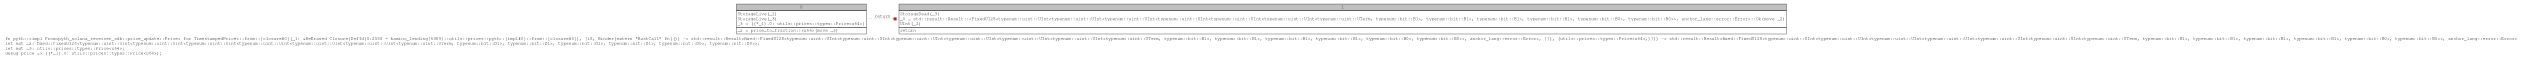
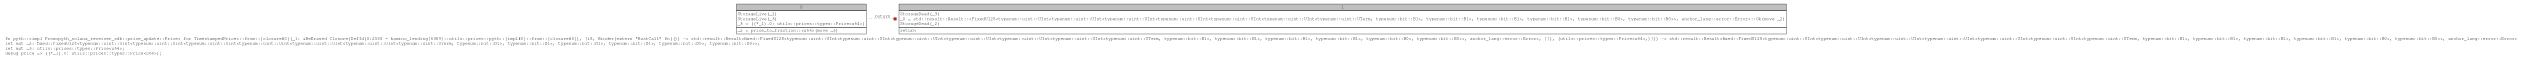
  digraph {
    fontname="Courier, monospace"
    label=<fn pyth::&lt;impl From&lt;pyth_solana_receiver_sdk::price_update::Price&gt; for TimestampedPrice&gt;::from::{closure#0}(_1: &amp;ReErased Closure(DefId(0:2558 ~ kamino_lending[6389]::utils::prices::pyth::{impl#0}::from::{closure#0}), [i8, Binder(extern &quot;RustCall&quot; fn(()) -&gt; std::result::Result&lt;fixed::FixedU128&lt;typenum::uint::UInt&lt;typenum::uint::UInt&lt;typenum::uint::UInt&lt;typenum::uint::UInt&lt;typenum::uint::UInt&lt;typenum::uint::UInt&lt;typenum::uint::UTerm, typenum::bit::B1&gt;, typenum::bit::B1&gt;, typenum::bit::B1&gt;, typenum::bit::B1&gt;, typenum::bit::B0&gt;, typenum::bit::B0&gt;&gt;, anchor_lang::error::Error&gt;, []), (utils::prices::types::Price&lt;u64&gt;,)])) -&gt; std::result::Result&lt;fixed::FixedU128&lt;typenum::uint::UInt&lt;typenum::uint::UInt&lt;typenum::uint::UInt&lt;typenum::uint::UInt&lt;typenum::uint::UInt&lt;typenum::uint::UInt&lt;typenum::uint::UTerm, typenum::bit::B1&gt;, typenum::bit::B1&gt;, typenum::bit::B1&gt;, typenum::bit::B1&gt;, typenum::bit::B0&gt;, typenum::bit::B0&gt;&gt;, anchor_lang::error::Error&gt;<br align="left"/>let mut _2: fixed::FixedU128&lt;typenum::uint::UInt&lt;typenum::uint::UInt&lt;typenum::uint::UInt&lt;typenum::uint::UInt&lt;typenum::uint::UInt&lt;typenum::uint::UInt&lt;typenum::uint::UTerm, typenum::bit::B1&gt;, typenum::bit::B1&gt;, typenum::bit::B1&gt;, typenum::bit::B1&gt;, typenum::bit::B0&gt;, typenum::bit::B0&gt;&gt;;<br align="left"/>let mut _3: utils::prices::types::Price&lt;u64&gt;;<br align="left"/>debug price =&gt; ((*_1).0: utils::prices::types::Price&lt;u64&gt;);<br align="left"/>>
    rankdir=LR
    node [fontname="Courier, monospace" shape=none]
    n1 [label=<<table border="0" cellborder="1" cellspacing="0"><tr><td bgcolor="gray" align="center" colspan="1">0</td></tr><tr><td align="left" balign="left">StorageLive(_2)<br/>StorageLive(_3)<br/>_3 = ((*_1).0: utils::prices::types::Price&lt;u64&gt;)<br/></td></tr><tr><td align="left">_2 = price_to_fraction::&lt;u64&gt;(move _3)</td></tr></table>>]
-   n2 [label=<<table border="0" cellborder="1" cellspacing="0"><tr><td bgcolor="gray" align="center" colspan="1">1</td></tr><tr><td align="left" balign="left">StorageDead(_3)<br/>_0 = std::result::Result::&lt;FixedU128&lt;typenum::uint::UInt&lt;typenum::uint::UInt&lt;typenum::uint::UInt&lt;typenum::uint::UInt&lt;typenum::uint::UInt&lt;typenum::uint::UInt&lt;typenum::uint::UTerm, typenum::bit::B1&gt;, typenum::bit::B1&gt;, typenum::bit::B1&gt;, typenum::bit::B1&gt;, typenum::bit::B0&gt;, typenum::bit::B0&gt;&gt;, anchor_lang::error::Error&gt;::Ok(move _2)<br/>UInt(_2)<br/></td></tr><tr><td align="left">return</td></tr></table>>]
+   n2 [label=<<table border="0" cellborder="1" cellspacing="0"><tr><td bgcolor="gray" align="center" colspan="1">1</td></tr><tr><td align="left" balign="left">StorageDead(_3)<br/>_0 = std::result::Result::&lt;FixedU128&lt;typenum::uint::UInt&lt;typenum::uint::UInt&lt;typenum::uint::UInt&lt;typenum::uint::UInt&lt;typenum::uint::UInt&lt;typenum::uint::UInt&lt;typenum::uint::UTerm, typenum::bit::B1&gt;, typenum::bit::B1&gt;, typenum::bit::B1&gt;, typenum::bit::B1&gt;, typenum::bit::B0&gt;, typenum::bit::B0&gt;&gt;, anchor_lang::error::Error&gt;::Ok(move _2)<br/>StorageDead(_2)<br/></td></tr><tr><td align="left">return</td></tr></table>>]
    n1 -> n2 [fontname="Courier, monospace" label=return color=brown style=dotted arrowhead=box]
  }
